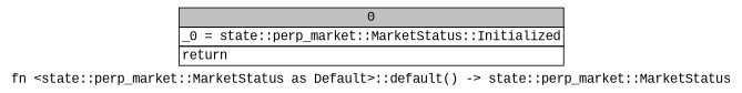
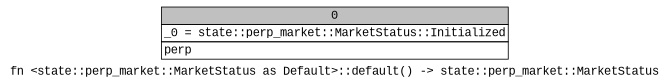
  digraph {
    fontname="Liberation Mono"
    label=<fn &lt;state::perp_market::MarketStatus as Default&gt;::default() -&gt; state::perp_market::MarketStatus<br align="left"/>>
    rankdir=LR
-   n1 [fontname="Liberation Mono" label=<<table border="0" cellborder="1" cellspacing="0"><tr><td bgcolor="gray" align="center" colspan="1">0</td></tr><tr><td align="left" balign="left">_0 = state::perp_market::MarketStatus::Initialized<br/></td></tr><tr><td align="left">return</td></tr></table>> shape=none]
+   n1 [fontname="Liberation Mono" label=<<table border="0" cellborder="1" cellspacing="0"><tr><td bgcolor="gray" align="center" colspan="1">0</td></tr><tr><td align="left" balign="left">_0 = state::perp_market::MarketStatus::Initialized<br/></td></tr><tr><td align="left">perp</td></tr></table>> shape=none]
  }
